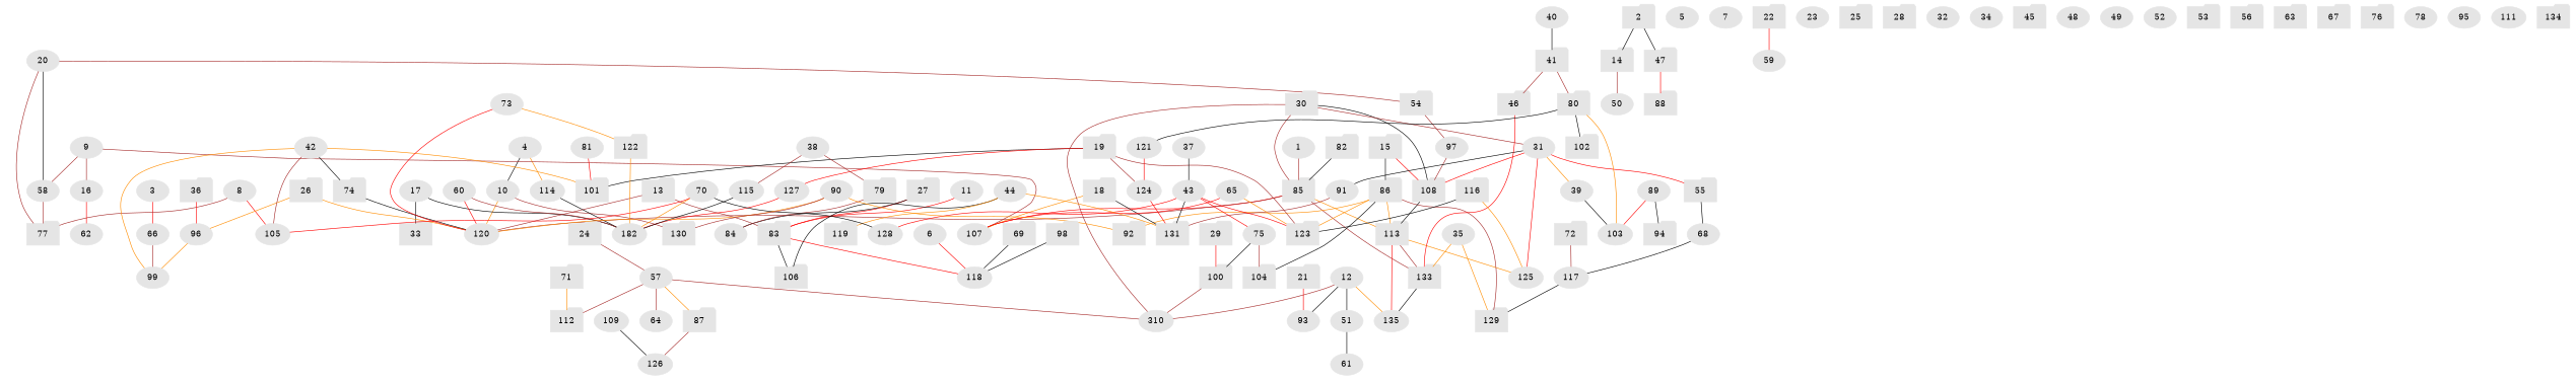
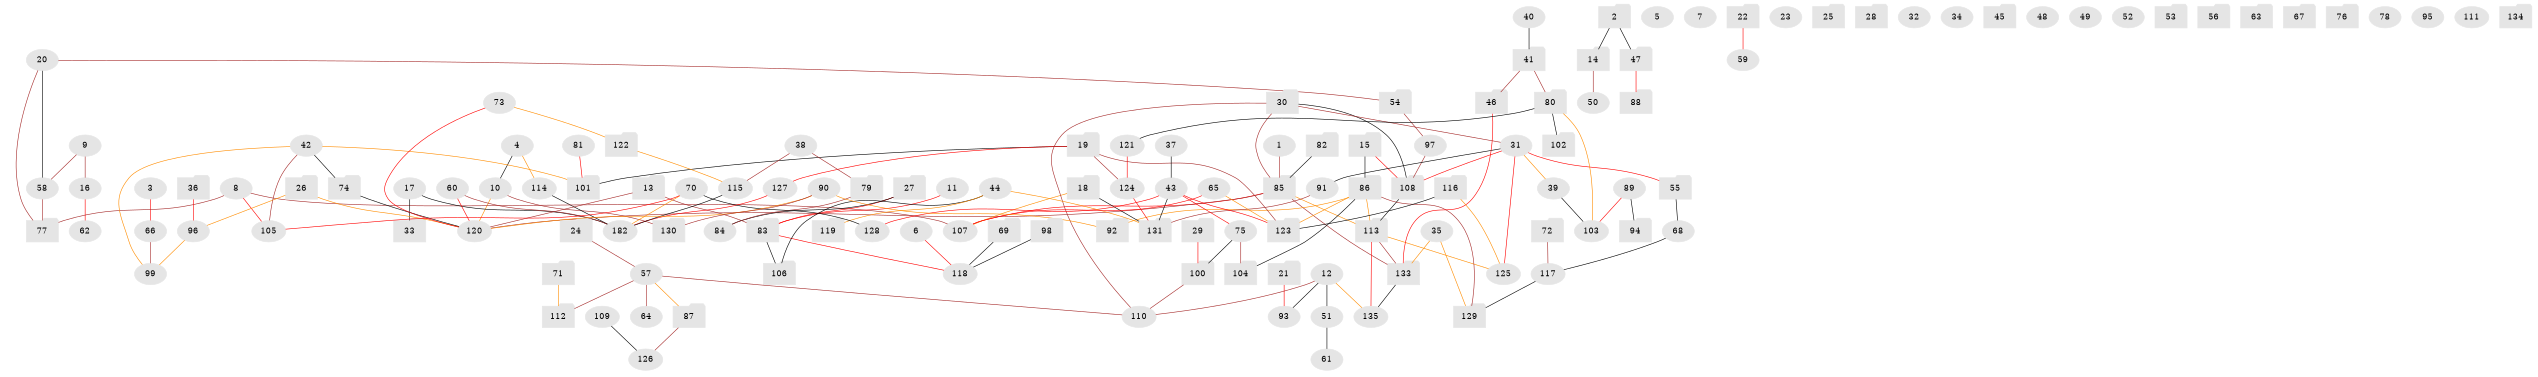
  graph {
    node [color=gray90 shape=ellipse style=filled]
    edge [color=brown]
    85 [shape=folder]
    1
    107
    120
    133 [shape=folder]
    113 [shape=folder]
    2 [shape=folder]
    14 [shape=folder]
    47 [shape=folder]
    50
    88 [shape=folder]
    3
    66
    99
    4
    10
    114
    130 [shape=folder]
    n19 [label=182]
    5
    6
    118
    7
    77 [shape=folder]
    8
    105
    9
    16
    58
    62
    83 [shape=folder]
    11
    106 [shape=folder]
    12
    51
    93
-   110 [label=310]
+   110
    135
    61
    13 [shape=folder]
    15 [shape=folder]
    86 [shape=folder]
    108 [shape=folder]
    123 [shape=folder]
    129 [shape=folder]
    104 [shape=folder]
    92 [shape=folder]
    33 [shape=folder]
    17
    18 [shape=folder]
    131 [shape=folder]
    19 [shape=folder]
    101 [shape=folder]
    124
    127
    20
    54 [shape=folder]
    97
    21 [shape=folder]
    22 [shape=folder]
    59
    23
    24 [shape=folder]
    57
    64
    87 [shape=folder]
    112 [shape=folder]
    25 [shape=folder]
    26 [shape=folder]
    96
    27 [shape=folder]
    84
    28 [shape=folder]
    29 [shape=folder]
    100 [shape=folder]
    30 [shape=folder]
    31
    39
    55 [shape=folder]
    91
    125
    103
    68
    32
    34
    35
    36 [shape=folder]
    37
    43
    75
    128
    79 [shape=folder]
    38
    115
    41 [shape=folder]
    40
    46 [shape=folder]
    80 [shape=folder]
    102 [shape=folder]
    121
    42
    74 [shape=folder]
    44
    119 [shape=folder]
    45 [shape=folder]
    48
    49
    52
    53 [shape=folder]
    117
    56 [shape=folder]
    126
    60
    63 [shape=folder]
    65
    67 [shape=folder]
    69 [shape=folder]
    70
    71 [shape=folder]
    72 [shape=folder]
    73
    122 [shape=folder]
    76 [shape=folder]
    78
    81
    82 [shape=folder]
    89
    94 [shape=folder]
    90
    95
    98 [shape=folder]
    109
    111
    116 [shape=folder]
    134 [shape=folder]
    85 -- 107 [color=red]
    85 -- 120
    85 -- 133
    85 -- 113 [color=darkorange]
    1 -- 85
    133 -- 135 [color=black]
    113 -- 133
    113 -- 135 [color=red]
    113 -- 125 [color=darkorange]
    2 -- 14 [color=black]
    2 -- 47 [color=black]
    14 -- 50
    47 -- 88 [color=red]
    3 -- 66 [color=red]
    66 -- 99
    4 -- 10 [color=black]
    4 -- 114 [color=darkorange]
    10 -- 120 [color=darkorange]
    10 -- 130
    114 -- n19 [color=black]
    6 -- 118 [color=red]
-   9 -- 107
+   8 -- 107
    8 -- 77
    8 -- 105 [color=red]
    9 -- 16
    9 -- 58
    16 -- 62 [color=red]
    58 -- 77
    83 -- 118 [color=red]
    83 -- 106 [color=black]
    11 -- 83 [color=red]
    12 -- 51 [color=black]
    12 -- 93 [color=black]
    12 -- 110
    12 -- 135 [color=darkorange]
    51 -- 61 [color=black]
    13 -- 120
    13 -- 83
    15 -- 86 [color=black]
    15 -- 108 [color=red]
    86 -- 113 [color=darkorange]
    86 -- 123 [color=darkorange]
    86 -- 129
    86 -- 104 [color=black]
    86 -- 92 [color=darkorange]
    108 -- 113 [color=black]
    17 -- n19 [color=black]
    17 -- 33 [color=black]
    18 -- 107 [color=darkorange]
    18 -- 131 [color=black]
    19 -- 123
    19 -- 101 [color=black]
    19 -- 124
    19 -- 127 [color=red]
    124 -- 131 [color=red]
    127 -- n19 [color=red]
    20 -- 77
    20 -- 58 [color=black]
    20 -- 54
    54 -- 97
    97 -- 108
    21 -- 93 [color=red]
    22 -- 59 [color=red]
    24 -- 57
    57 -- 110
    57 -- 64
    57 -- 87 [color=darkorange]
    57 -- 112
    87 -- 126
    26 -- 120 [color=darkorange]
    26 -- 96 [color=darkorange]
    96 -- 99 [color=darkorange]
    27 -- 83 [color=red]
    27 -- 84 [color=black]
    29 -- 100 [color=red]
    100 -- 110
    30 -- 85
    30 -- 110
    30 -- 108 [color=black]
    30 -- 31
    31 -- 108 [color=red]
    31 -- 39 [color=darkorange]
    31 -- 55 [color=red]
    31 -- 91 [color=black]
    31 -- 125 [color=red]
    39 -- 103 [color=black]
    55 -- 68 [color=black]
    91 -- 131
    68 -- 117 [color=black]
    35 -- 133 [color=darkorange]
    35 -- 129 [color=darkorange]
    36 -- 96 [color=red]
    37 -- 43 [color=black]
    43 -- 123 [color=red]
    43 -- 131 [color=black]
    43 -- 75 [color=red]
    43 -- 128 [color=red]
    75 -- 104
    75 -- 100 [color=black]
    79 -- 84
    38 -- 79
    38 -- 115
    115 -- n19 [color=black]
    41 -- 46
    41 -- 80
    40 -- 41 [color=black]
    46 -- 133 [color=red]
    80 -- 103 [color=darkorange]
    80 -- 102 [color=black]
    80 -- 121 [color=black]
    121 -- 124 [color=red]
    42 -- 99 [color=darkorange]
    42 -- 105
    42 -- 101 [color=darkorange]
    42 -- 74 [color=black]
    74 -- 120 [color=black]
    44 -- 106 [color=black]
    44 -- 131 [color=darkorange]
    44 -- 119 [color=darkorange]
    117 -- 129 [color=black]
    60 -- 120 [color=red]
    60 -- n19
    65 -- 107 [color=red]
    65 -- 123 [color=darkorange]
    69 -- 118 [color=black]
    70 -- n19 [color=darkorange]
    70 -- 105 [color=red]
    70 -- 128 [color=black]
    71 -- 112 [color=darkorange]
    72 -- 117
    73 -- 120 [color=red]
    73 -- 122 [color=darkorange]
-   122 -- n19 [color=darkorange]
+   122 -- 115 [color=darkorange]
    81 -- 101 [color=red]
    82 -- 85 [color=black]
    89 -- 103 [color=red]
    89 -- 94 [color=black]
    90 -- 120 [color=darkorange]
    90 -- 130
    90 -- 92 [color=darkorange]
    98 -- 118 [color=black]
    109 -- 126 [color=black]
    116 -- 123 [color=black]
    116 -- 125 [color=darkorange]
  }
